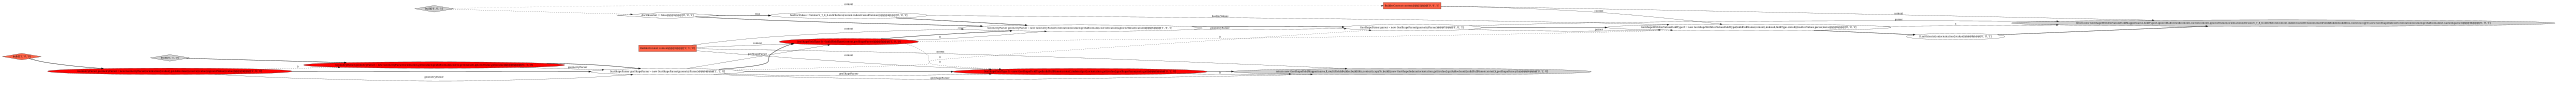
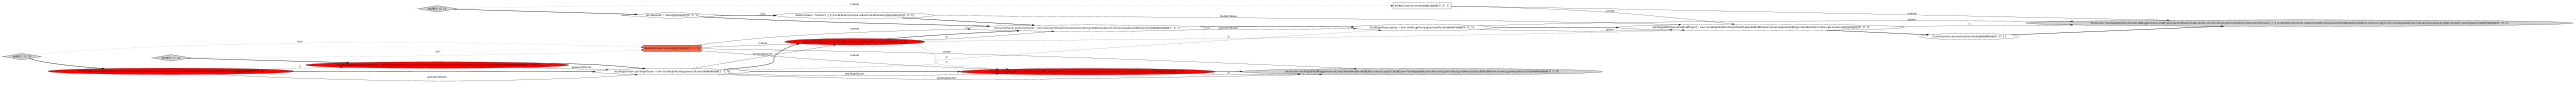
  digraph {
    fontname="Noto Serif"
    rankdir=LR
    node [fillcolor=white fontname="Noto Serif" shape=ellipse style=filled]
    edge [fontname="Noto Serif" style=solid]
    n1 [label="ft.setOrientation(orientation().value())@@@9@@@['0', '0', '1']"]
    n2 [fillcolor=lightgray label="return new GeoShapeWithDocValuesFieldMapper(name,fieldType,ft,ignoreMalformed(context),coerce(context),ignoreZValue(),orientation(),Version.V_7_8_0.onOrBefore(context.indexCreatedVersion()),multiFieldsBuilder.build(this,context),copyTo,new GeoShapeIndexer(orientation().value().getAsBoolean(),ft.name()),parser)@@@10@@@['0', '0', '1']"]
-   n3 [fillcolor=tomato label="build['1', '0', '0']" shape=diamond]
+   n3 [fillcolor=lightgray label="build['1', '0', '0']" shape=diamond]
    n4 [fillcolor=tomato label="BuilderContext context@@@2@@@['1', '1', '0']" shape=box]
    n5 [fillcolor=red label="GeometryParser geometryParser = new GeometryParser(orientation().value().getAsBoolean(),coerce().value(),ignoreZValue().value())@@@3@@@['1', '0', '0']"]
    n6 [fillcolor=lightgray label="return new GeoShapeFieldMapper(name,ft,multiFieldsBuilder.build(this,context),copyTo.build(),new GeoShapeIndexer(orientation.get().value().getAsBoolean(),buildFullName(context)),geoShapeParser,this)@@@6@@@['0', '1', '0']"]
    n7 [fillcolor=red label="GeoShapeFieldType ft = new GeoShapeFieldType(buildFullName(context),indexed.get(),orientation.get().value(),geoShapeParser,meta.get())@@@5@@@['0', '1', '0']"]
    n8 [fillcolor=red label="GeoShapeFieldType ft = buildFieldType(context,geoShapeParser)@@@5@@@['1', '0', '0']"]
    n9 [label="GeometryParser geometryParser = new GeometryParser(orientation().value().getAsBoolean(),coerce().value(),ignoreZValue().value())@@@6@@@['1', '0', '1']"]
    n10 [fillcolor=red label="GeometryParser geometryParser = new GeometryParser(orientation.get().value().getAsBoolean(),coerce.get().value(),ignoreZValue.get().value())@@@3@@@['0', '1', '0']"]
    n11 [label="GeoShapeParser geoShapeParser = new GeoShapeParser(geometryParser)@@@4@@@['1', '1', '0']"]
    n12 [label="GeoShapeParser parser = new GeoShapeParser(geometryParser)@@@7@@@['0', '0', '1']"]
    n13 [label="GeoShapeWithDocValuesFieldType ft = new GeoShapeWithDocValuesFieldType(buildFullName(context),indexed,fieldType.stored(),hasDocValues,parser,meta)@@@8@@@['0', '0', '1']"]
    n14 [fillcolor=lightgray label="build['0', '1', '0']" shape=diamond]
-   n15 [fillcolor=tomato label="BuilderContext context@@@2@@@['0', '0', '1']" shape=box]
+   n15 [label="BuilderContext context@@@2@@@['0', '0', '1']" shape=box]
    n16 [label="hasDocValues = Version.V_7_8_0.onOrBefore(context.indexCreatedVersion())@@@4@@@['0', '0', '1']"]
    n17 [label="docValuesSet == false@@@3@@@['0', '0', '1']" shape=diamond]
    n18 [fillcolor=lightgray label="build['0', '0', '1']" shape=diamond]
    n1 -> n2 [style=bold]
+   n3 -> n4 [label=true style=dotted]
    n3 -> n5 [style=bold]
    n4 -> n6 [label=context]
    n4 -> n7 [label=context]
    n4 -> n8 [label=context]
    n4 -> n9 [label=context]
    n5 -> n10 [label=0 style=dashed]
    n5 -> n11 [label=geometryParser]
    n5 -> n11 [style=bold]
    n7 -> n6 [label=ft]
    n7 -> n6 [style=bold]
    n8 -> n7 [label=0 style=dashed]
    n8 -> n9 [style=bold]
    n8 -> n9 [label=ft]
    n8 -> n13 [label=0 style=dashed]
    n9 -> n12 [label=geometryParser]
    n9 -> n12 [style=bold]
    n10 -> n11 [style=bold]
    n10 -> n11 [label=geometryParser]
    n11 -> n6 [label=geoShapeParser]
    n11 -> n7 [style=bold]
    n11 -> n7 [label=geoShapeParser]
    n11 -> n8 [style=bold]
    n11 -> n8 [label=geoShapeParser]
    n11 -> n12 [label=0 style=dashed]
    n12 -> n2 [label=parser]
    n12 -> n13 [style=bold]
    n12 -> n13 [label=parser]
    n13 -> n1 [style=bold]
    n13 -> n2 [label=ft]
+   n14 -> n4 [label=true style=dotted]
    n14 -> n10 [style=bold]
    n15 -> n2 [label=context]
    n15 -> n13 [label=context]
    n16 -> n9 [style=bold]
    n16 -> n13 [label=hasDocValues]
    n17 -> n9 [style=bold]
    n17 -> n16 [style=bold]
    n17 -> n16 [label=true style=dotted]
    n18 -> n15 [label=context style=dotted]
-   n18 -> n17 [style=dashed]
+   n18 -> n17 [style=bold]
  }
